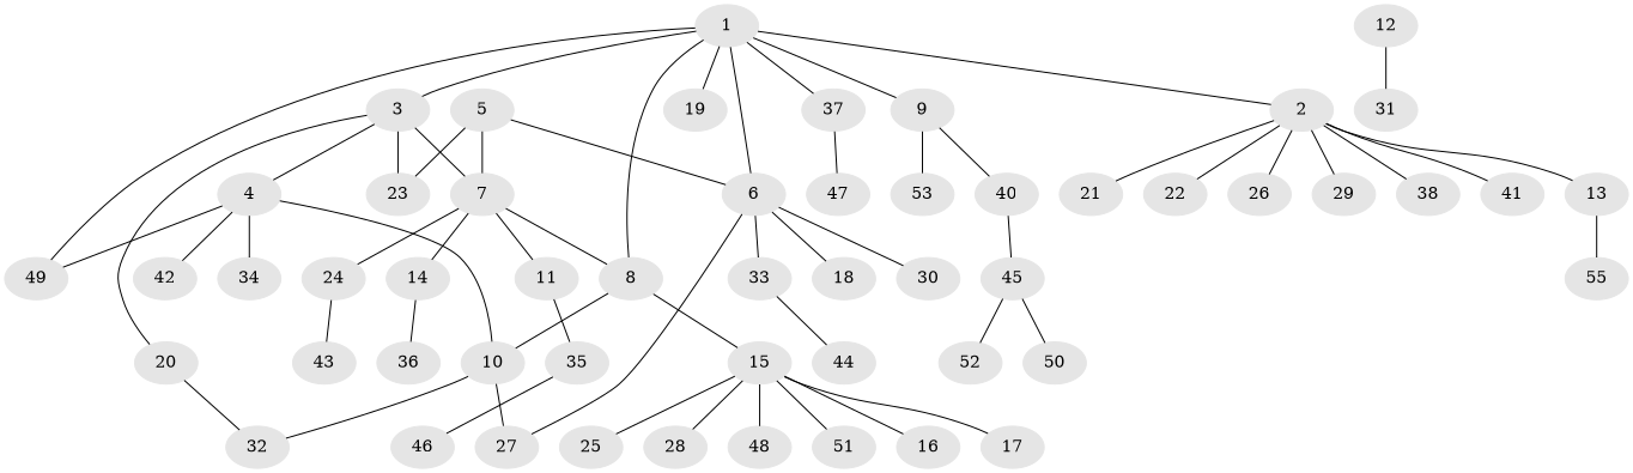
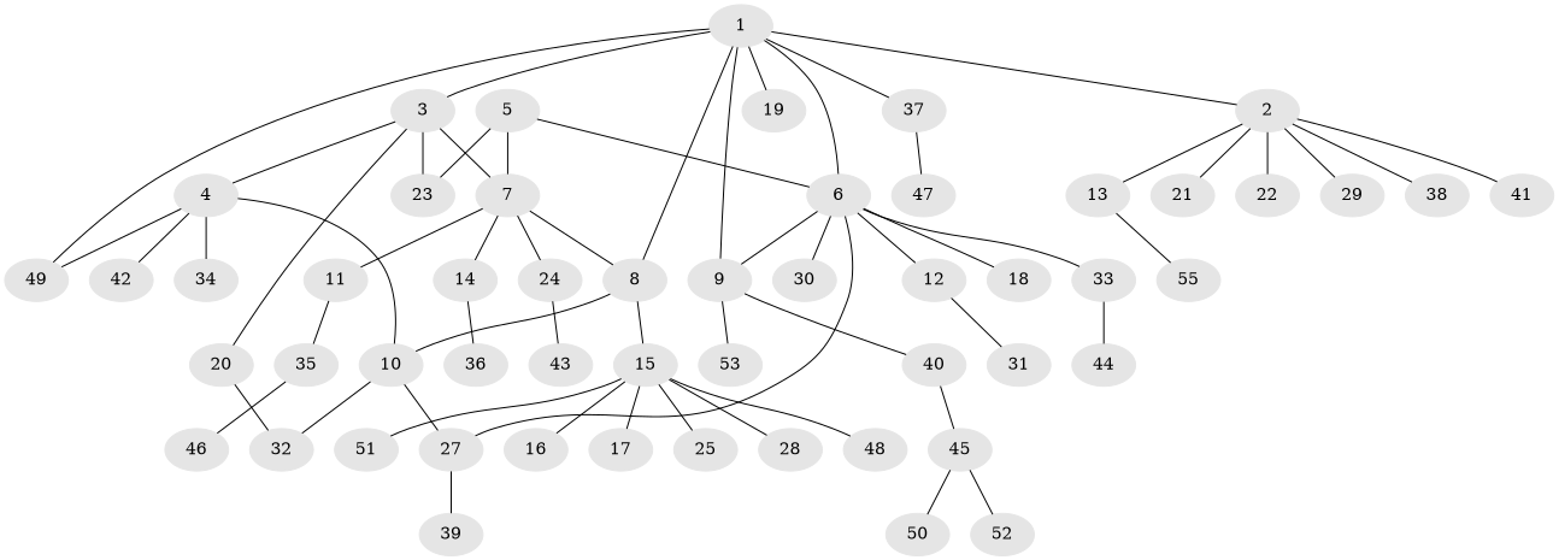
  graph {
    node [color=gray90 style=filled]
    1
    2
    3
    6
    8
    9
    19
    37
    49
    13
    21
    22
-   26
    29
    38
    41
    4
    7
    20
    23
    12
    18
    27
    30
    33
    10
    15
    40
    53
    47
    n31 [label=55]
    34
    42
    5
    11
    14
    24
    32
    31
+   39
    44
    35
    36
    43
    16
    17
    25
    28
    48
    51
    45
    46
    50
    52
    1 -- 2
    1 -- 3
    1 -- 6
    1 -- 8
    1 -- 9
    1 -- 19
    1 -- 37
    1 -- 49
    2 -- 13
    2 -- 21
    2 -- 22
-   2 -- 26
    2 -- 29
    2 -- 38
    2 -- 41
    3 -- 4
    3 -- 7
    3 -- 20
    3 -- 23
+   6 -- 9
+   6 -- 12
    6 -- 18
    6 -- 27
    6 -- 30
    6 -- 33
    8 -- 10
    8 -- 15
    9 -- 40
    9 -- 53
    37 -- 47
    13 -- n31
    4 -- 49
    4 -- 10
    4 -- 34
    4 -- 42
    7 -- 8
    7 -- 11
    7 -- 14
    7 -- 24
    20 -- 32
    12 -- 31
+   27 -- 39
    33 -- 44
    10 -- 27
    10 -- 32
    15 -- 16
    15 -- 17
    15 -- 25
    15 -- 28
    15 -- 48
    15 -- 51
    40 -- 45
    5 -- 6
    5 -- 7
    5 -- 23
    11 -- 35
    14 -- 36
    24 -- 43
    35 -- 46
    45 -- 50
    45 -- 52
  }
